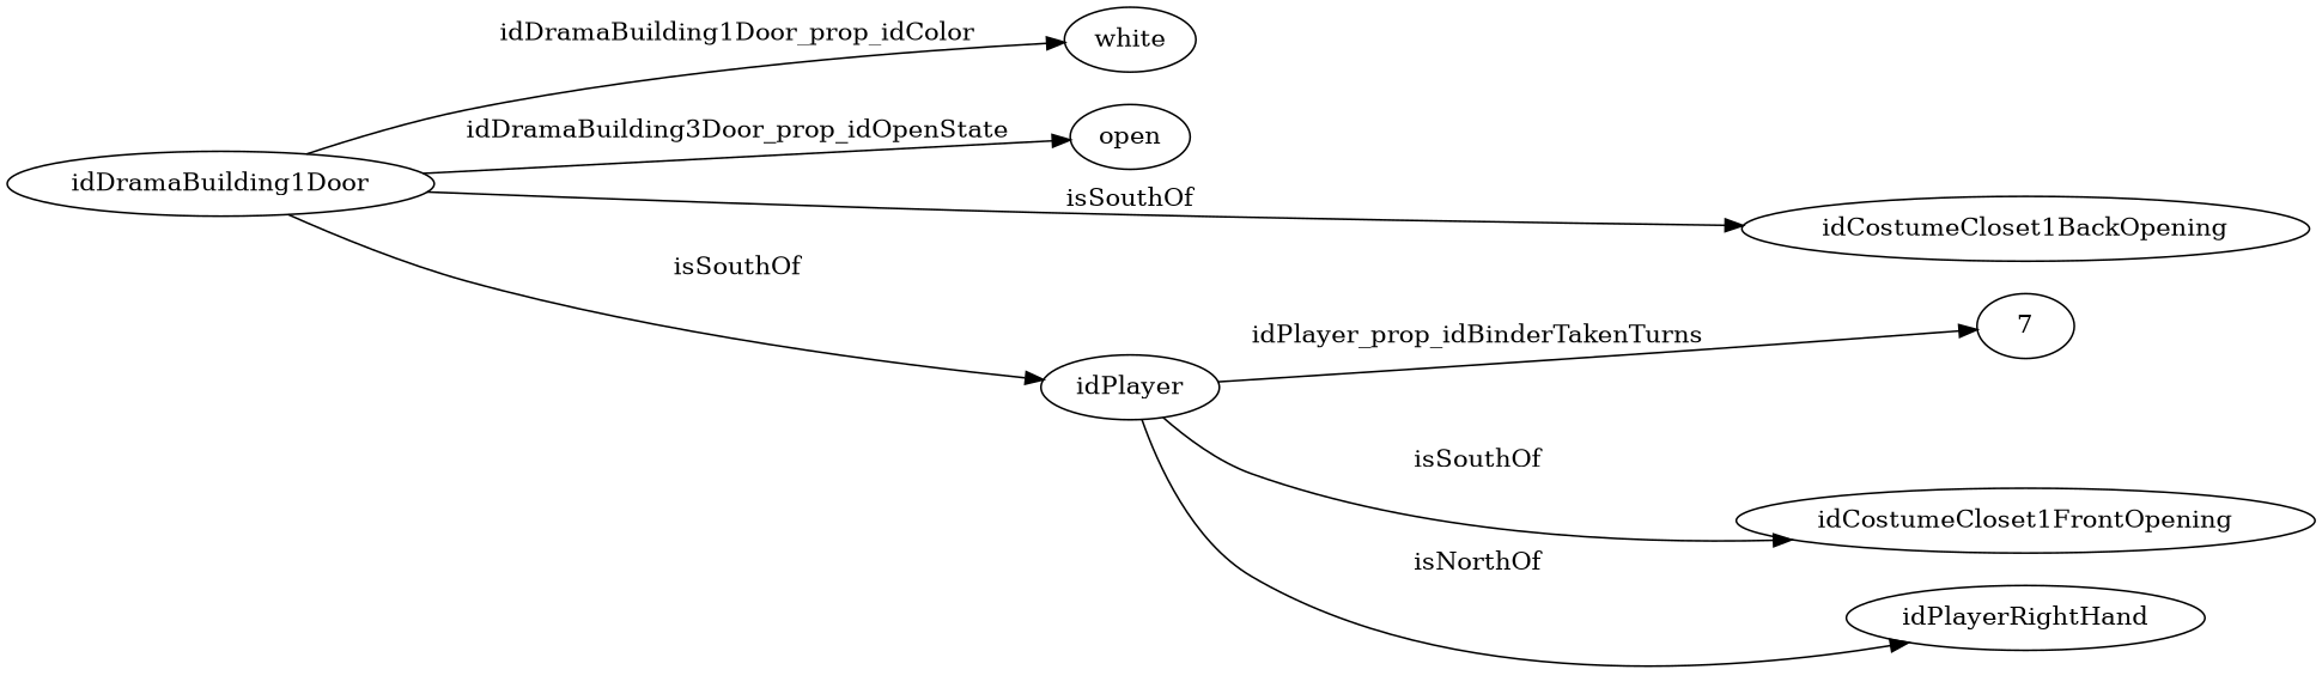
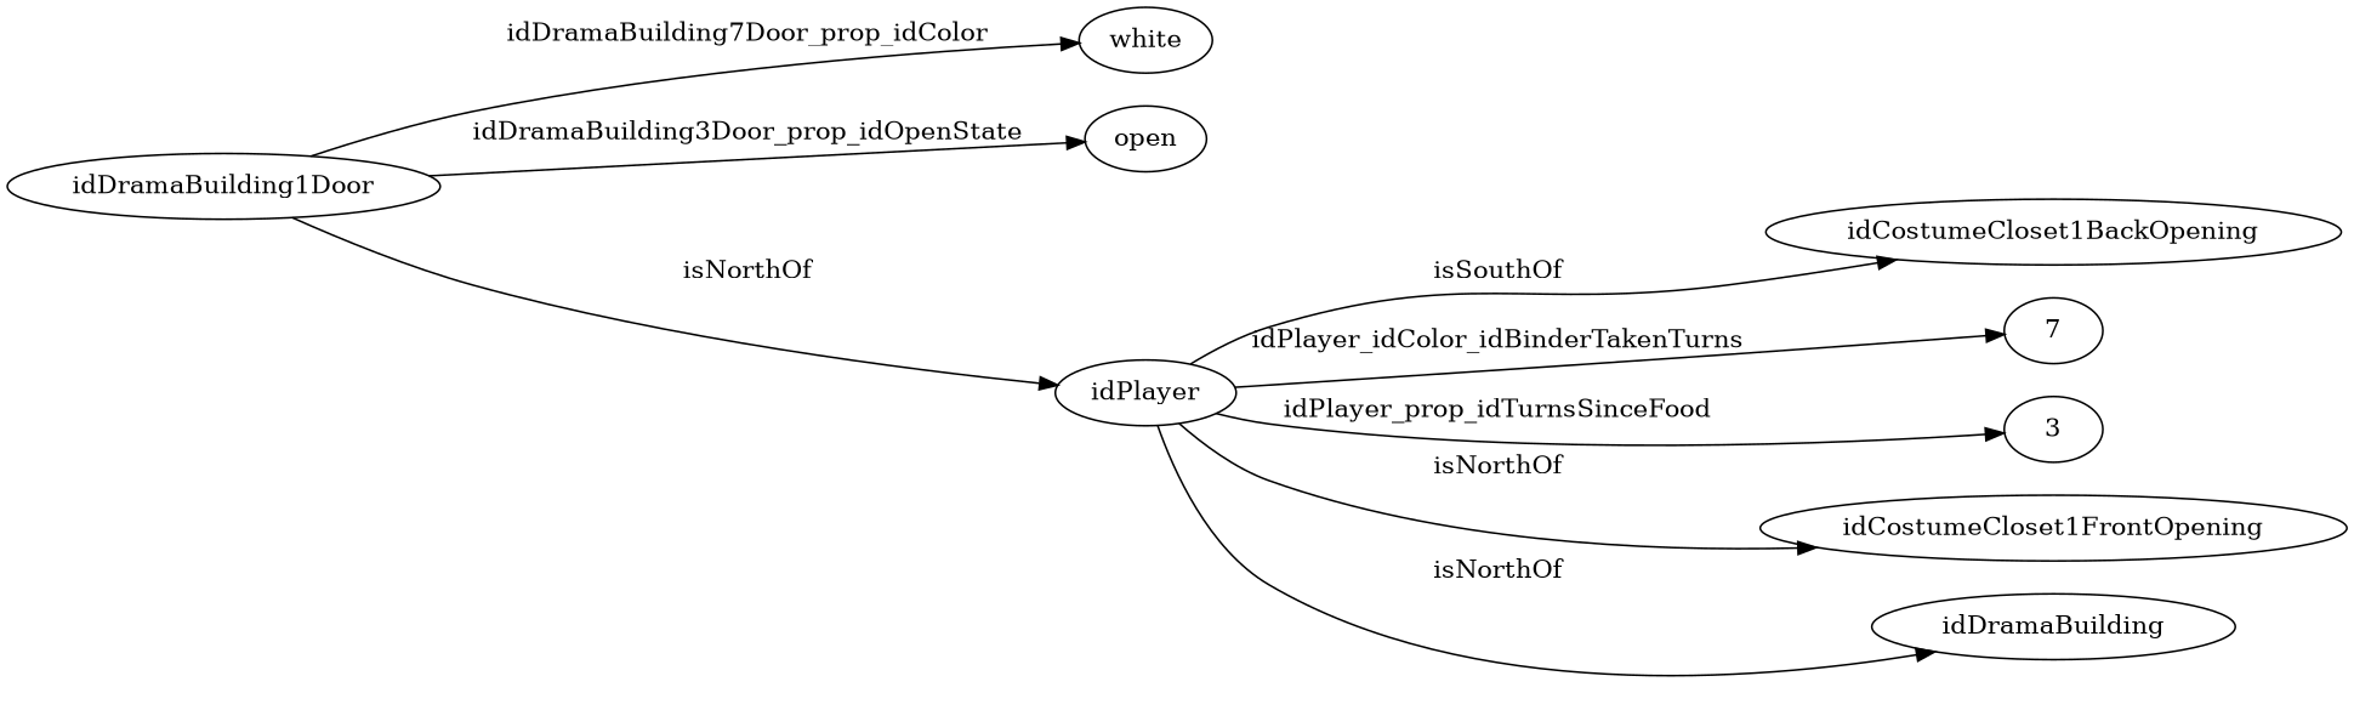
  strict digraph {
    rankdir=LR
    edge [edge_type=property]
    idDramaBuilding1Door [node_type=entity_node root=root]
    white
    open
    idPlayer
    idCostumeCloset1BackOpening
    n6 [label=7]
+   3
    n8 [label=idCostumeCloset1FrontOpening]
-   idPlayerRightHand
-   idDramaBuilding1Door -> white [label=idDramaBuilding1Door_prop_idColor]
+   idPlayerRightHand [label=idDramaBuilding]
+   idDramaBuilding1Door -> white [label=idDramaBuilding7Door_prop_idColor]
    idDramaBuilding1Door -> open [label=idDramaBuilding3Door_prop_idOpenState]
-   idDramaBuilding1Door -> idPlayer [edge_type=relationship label=isSouthOf]
-   idDramaBuilding1Door -> idCostumeCloset1BackOpening [edge_type=relationship label=isSouthOf]
-   idPlayer -> n6 [label=idPlayer_prop_idBinderTakenTurns]
-   idPlayer -> n8 [edge_type=relationship label=isSouthOf]
+   idDramaBuilding1Door -> idPlayer [edge_type=relationship label=isNorthOf]
+   idPlayer -> idCostumeCloset1BackOpening [edge_type=relationship label=isSouthOf]
+   idPlayer -> n6 [label=idPlayer_idColor_idBinderTakenTurns]
+   idPlayer -> 3 [label=idPlayer_prop_idTurnsSinceFood]
+   idPlayer -> n8 [edge_type=relationship label=isNorthOf]
    idPlayer -> idPlayerRightHand [edge_type=relationship label=isNorthOf]
  }
